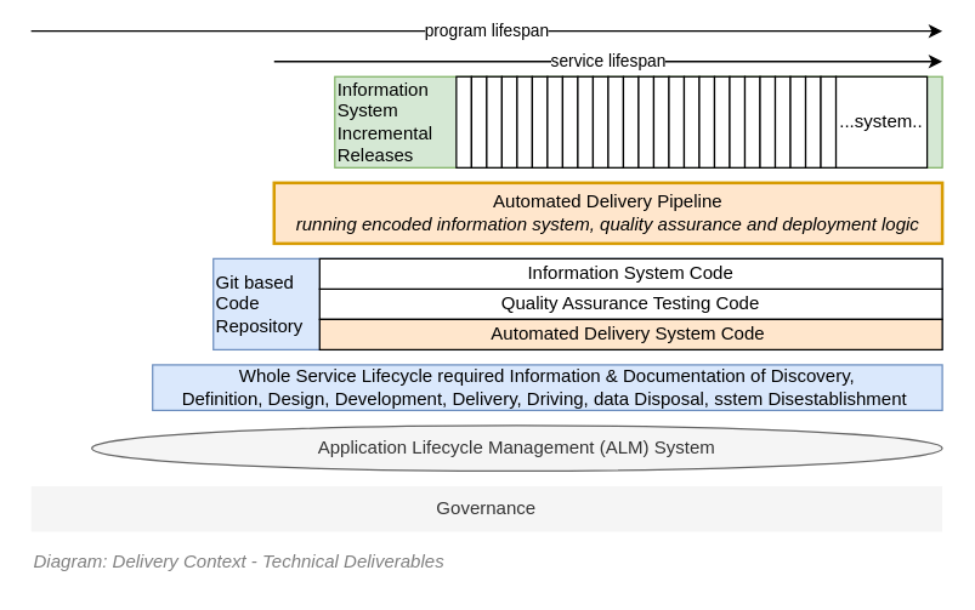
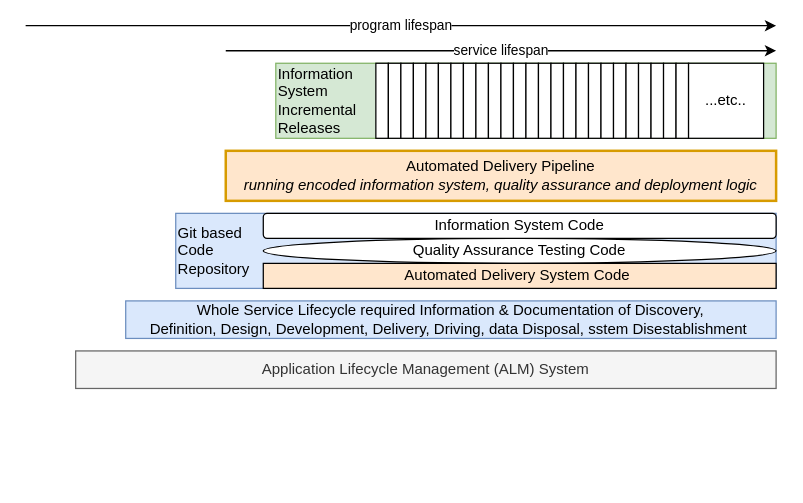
  <mxCell id="0" />
  <mxCell id="1" value="Diagram" parent="0" />
  <mxCell id="2" value="Git based &lt;br&gt;Code &lt;br&gt;Repository" style="rounded=0;whiteSpace=wrap;html=1;align=left;recursiveResize=0;container=1;collapsible=0;fillColor=#dae8fc;strokeColor=#6c8ebf;" vertex="1" parent="1"><mxGeometry x="140" y="170" width="480" height="60" as="geometry" /></mxCell>
- <mxCell id="3" value="Quality Assurance Testing Code" style="rounded=0;whiteSpace=wrap;html=1;" vertex="1" parent="1"><mxGeometry x="210" y="190" width="410" height="20" as="geometry" /></mxCell>
+ <mxCell id="3" value="Quality Assurance Testing Code" style="ellipse;whiteSpace=wrap;html=1;" vertex="1" parent="1"><mxGeometry x="210" y="190" width="410" height="20" as="geometry" /></mxCell>
  <mxCell id="4" value="Information &lt;br&gt;System &lt;br&gt;Incremental&lt;br&gt;Releases" style="rounded=0;whiteSpace=wrap;html=1;align=left;recursiveResize=0;collapsible=0;container=1;fillColor=#d5e8d4;strokeColor=#82b366;" vertex="1" parent="1"><mxGeometry x="220" y="50" width="400" height="60" as="geometry" /></mxCell>
  <mxCell id="5" value="" style="rounded=0;whiteSpace=wrap;html=1;align=left;" vertex="1" parent="4"><mxGeometry x="80" width="10" height="60" as="geometry" /></mxCell>
  <mxCell id="6" value="" style="rounded=0;whiteSpace=wrap;html=1;align=left;" vertex="1" parent="4"><mxGeometry x="90" width="10" height="60" as="geometry" /></mxCell>
  <mxCell id="7" value="" style="rounded=0;whiteSpace=wrap;html=1;align=left;" vertex="1" parent="4"><mxGeometry x="100" width="10" height="60" as="geometry" /></mxCell>
  <mxCell id="8" value="" style="rounded=0;whiteSpace=wrap;html=1;align=left;" vertex="1" parent="4"><mxGeometry x="110" width="10" height="60" as="geometry" /></mxCell>
  <mxCell id="9" value="" style="rounded=0;whiteSpace=wrap;html=1;align=left;" vertex="1" parent="4"><mxGeometry x="120" width="10" height="60" as="geometry" /></mxCell>
  <mxCell id="10" value="" style="rounded=0;whiteSpace=wrap;html=1;align=left;" vertex="1" parent="4"><mxGeometry x="130" width="10" height="60" as="geometry" /></mxCell>
  <mxCell id="11" value="" style="rounded=0;whiteSpace=wrap;html=1;align=left;" vertex="1" parent="4"><mxGeometry x="140" width="10" height="60" as="geometry" /></mxCell>
  <mxCell id="12" value="" style="rounded=0;whiteSpace=wrap;html=1;align=left;" vertex="1" parent="4"><mxGeometry x="150" width="10" height="60" as="geometry" /></mxCell>
  <mxCell id="13" value="" style="rounded=0;whiteSpace=wrap;html=1;align=left;" vertex="1" parent="4"><mxGeometry x="160" width="10" height="60" as="geometry" /></mxCell>
  <mxCell id="14" value="" style="rounded=0;whiteSpace=wrap;html=1;align=left;" vertex="1" parent="4"><mxGeometry x="170" width="10" height="60" as="geometry" /></mxCell>
  <mxCell id="15" value="" style="rounded=0;whiteSpace=wrap;html=1;align=left;" vertex="1" parent="4"><mxGeometry x="180" width="10" height="60" as="geometry" /></mxCell>
  <mxCell id="16" value="" style="rounded=0;whiteSpace=wrap;html=1;align=left;" vertex="1" parent="4"><mxGeometry x="190" width="10" height="60" as="geometry" /></mxCell>
  <mxCell id="17" value="" style="rounded=0;whiteSpace=wrap;html=1;align=left;" vertex="1" parent="4"><mxGeometry x="200" width="10" height="60" as="geometry" /></mxCell>
  <mxCell id="18" value="" style="rounded=0;whiteSpace=wrap;html=1;align=left;" vertex="1" parent="4"><mxGeometry x="210" width="10" height="60" as="geometry" /></mxCell>
  <mxCell id="19" value="" style="rounded=0;whiteSpace=wrap;html=1;align=left;" vertex="1" parent="4"><mxGeometry x="220" width="10" height="60" as="geometry" /></mxCell>
  <mxCell id="20" value="" style="rounded=0;whiteSpace=wrap;html=1;align=left;" vertex="1" parent="4"><mxGeometry x="230" width="10" height="60" as="geometry" /></mxCell>
  <mxCell id="21" value="" style="rounded=0;whiteSpace=wrap;html=1;align=left;" vertex="1" parent="4"><mxGeometry x="240" width="10" height="60" as="geometry" /></mxCell>
  <mxCell id="22" value="" style="rounded=0;whiteSpace=wrap;html=1;align=left;" vertex="1" parent="4"><mxGeometry x="250" width="10" height="60" as="geometry" /></mxCell>
  <mxCell id="23" value="" style="rounded=0;whiteSpace=wrap;html=1;align=left;" vertex="1" parent="4"><mxGeometry x="260" width="10" height="60" as="geometry" /></mxCell>
  <mxCell id="24" value="" style="rounded=0;whiteSpace=wrap;html=1;align=left;" vertex="1" parent="4"><mxGeometry x="270" width="10" height="60" as="geometry" /></mxCell>
  <mxCell id="25" value="" style="rounded=0;whiteSpace=wrap;html=1;align=left;" vertex="1" parent="4"><mxGeometry x="280" width="10" height="60" as="geometry" /></mxCell>
  <mxCell id="26" value="" style="rounded=0;whiteSpace=wrap;html=1;align=left;" vertex="1" parent="4"><mxGeometry x="290" width="10" height="60" as="geometry" /></mxCell>
  <mxCell id="27" value="" style="rounded=0;whiteSpace=wrap;html=1;align=left;" vertex="1" parent="4"><mxGeometry x="300" width="10" height="60" as="geometry" /></mxCell>
  <mxCell id="28" value="" style="rounded=0;whiteSpace=wrap;html=1;align=left;" vertex="1" parent="4"><mxGeometry x="310" width="10" height="60" as="geometry" /></mxCell>
  <mxCell id="29" value="" style="rounded=0;whiteSpace=wrap;html=1;align=left;" vertex="1" parent="4"><mxGeometry x="320" width="10" height="60" as="geometry" /></mxCell>
- <mxCell id="30" value="...system.." style="rounded=0;whiteSpace=wrap;html=1;align=center;" vertex="1" parent="4"><mxGeometry x="330" width="60" height="60" as="geometry" /></mxCell>
- <mxCell id="31" value="Application Lifecycle Management (ALM) System" style="ellipse;whiteSpace=wrap;html=1;fillColor=#f5f5f5;strokeColor=#666666;fontColor=#333333;" vertex="1" parent="1"><mxGeometry x="60" y="280" width="560" height="30" as="geometry" /></mxCell>
+ <mxCell id="30" value="...etc.." style="rounded=0;whiteSpace=wrap;html=1;align=center;" vertex="1" parent="4"><mxGeometry x="330" width="60" height="60" as="geometry" /></mxCell>
+ <mxCell id="31" value="Application Lifecycle Management (ALM) System" style="rounded=0;whiteSpace=wrap;html=1;fillColor=#f5f5f5;strokeColor=#666666;fontColor=#333333;" vertex="1" parent="1"><mxGeometry x="60" y="280" width="560" height="30" as="geometry" /></mxCell>
  <mxCell id="32" value="Whole Service Lifecycle required Information &amp;amp; Documentation of Discovery, &lt;br&gt;Definition, Design, Development, Delivery, Driving, data Disposal, sstem Disestablishment&amp;nbsp;" style="rounded=0;whiteSpace=wrap;html=1;fillColor=#dae8fc;strokeColor=#6c8ebf;" vertex="1" parent="1"><mxGeometry x="100" y="240" width="520" height="30" as="geometry" /></mxCell>
  <mxCell id="33" value="Automated Delivery Pipeline &lt;br&gt;&lt;i&gt;running encoded information system, quality assurance and deployment logic&lt;/i&gt;" style="rounded=0;whiteSpace=wrap;html=1;fillColor=#ffe6cc;strokeColor=#d79b00;strokeWidth=2;" vertex="1" parent="1"><mxGeometry x="180" y="120" width="440" height="40" as="geometry" /></mxCell>
- <mxCell id="34" value="Information System Code" style="rounded=0;whiteSpace=wrap;html=1;" vertex="1" parent="1"><mxGeometry x="210" y="170" width="410" height="20" as="geometry" /></mxCell>
+ <mxCell id="34" value="Information System Code" style="whiteSpace=wrap;html=1;rounded=1;" vertex="1" parent="1"><mxGeometry x="210" y="170" width="410" height="20" as="geometry" /></mxCell>
  <mxCell id="35" value="Automated Delivery System Code&amp;nbsp;" style="rounded=0;whiteSpace=wrap;html=1;fillColor=#ffe6cc;" vertex="1" parent="1"><mxGeometry x="210" y="210" width="410" height="20" as="geometry" /></mxCell>
  <mxCell id="36" value="service lifespan" style="endArrow=classic;html=1;" edge="1" parent="1"><mxGeometry width="50" height="50" relative="1" as="geometry"><mxPoint x="180" y="40" as="sourcePoint" /><mxPoint x="620" y="40" as="targetPoint" /></mxGeometry></mxCell>
  <mxCell id="37" value="program lifespan" style="endArrow=classic;html=1;" edge="1" parent="1"><mxGeometry width="50" height="50" relative="1" as="geometry"><mxPoint x="20" y="20" as="sourcePoint" /><mxPoint x="620" y="20" as="targetPoint" /></mxGeometry></mxCell>
- <mxCell id="38" value="Governance" style="rounded=0;whiteSpace=wrap;html=1;fillColor=#f5f5f5;strokeColor=none;fontColor=#333333;" vertex="1" parent="1"><mxGeometry x="20" y="320" width="600" height="30" as="geometry" /></mxCell>
  <mxCell id="39" value="Title/Diagram" parent="0" />
- <mxCell id="40" value="&lt;font style=&quot;font-size: 12px ; font-weight: normal&quot;&gt;&lt;i&gt;Diagram: Delivery Context - Technical&amp;nbsp;&lt;/i&gt;&lt;/font&gt;&lt;span style=&quot;font-size: 12px ; font-weight: 400&quot;&gt;&lt;i&gt;Deliverables&lt;/i&gt;&lt;/span&gt;" style="text;strokeColor=none;fillColor=none;html=1;fontSize=10;fontStyle=1;verticalAlign=middle;align=left;shadow=0;glass=0;comic=0;opacity=30;fontColor=#808080;" vertex="1" parent="39"><mxGeometry x="20" y="360" width="600" height="20" as="geometry" /></mxCell>
  <mxCell id="41" value="Legend" parent="0" />
